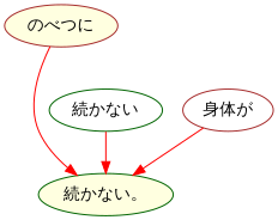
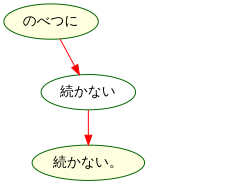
  digraph {
    node [color=brown fillcolor=lightyellow style=filled]
    edge [color=red]
-   n1 [label="のべつに"]
+   n1 [color=darkgreen label="のべつに"]
    n2 [color=darkgreen label="続かない。"]
    n3 [color=darkgreen fillcolor=white label="続かない"]
-   n4 [fillcolor=white label="身体が"]
-   n1 -> n2
+   n1 -> n3
    n3 -> n2
-   n4 -> n2
  }
